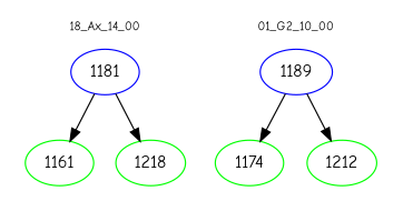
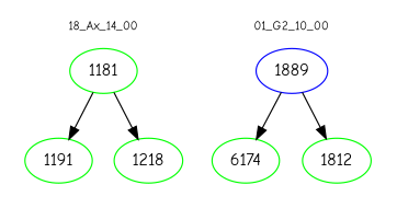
  digraph {
    fontname="Comic Neue"
    node [color=green fontname="Comic Neue"]
    edge [color=black fontname="Comic Neue"]
-   n1 [color=blue label=1181]
-   n2 [label=1161]
+   n1 [label=1181]
+   n2 [label=1191]
    n3 [label=1218]
-   n4 [color=blue label=1189]
-   n5 [label=1174]
-   n6 [label=1212]
+   n4 [color=blue label=1889]
+   n5 [label=6174]
+   n6 [label=1812]
    subgraph cluster_1 {
      color=white
      fontsize=10
      label="18_Ax_14_00"
      n1
      n2
      n3
    }
    subgraph cluster_2 {
      color=white
      fontsize=10
      label="01_G2_10_00"
      n4
      n5
      n6
    }
    n1 -> n2
    n1 -> n3
    n4 -> n5
    n4 -> n6
  }
